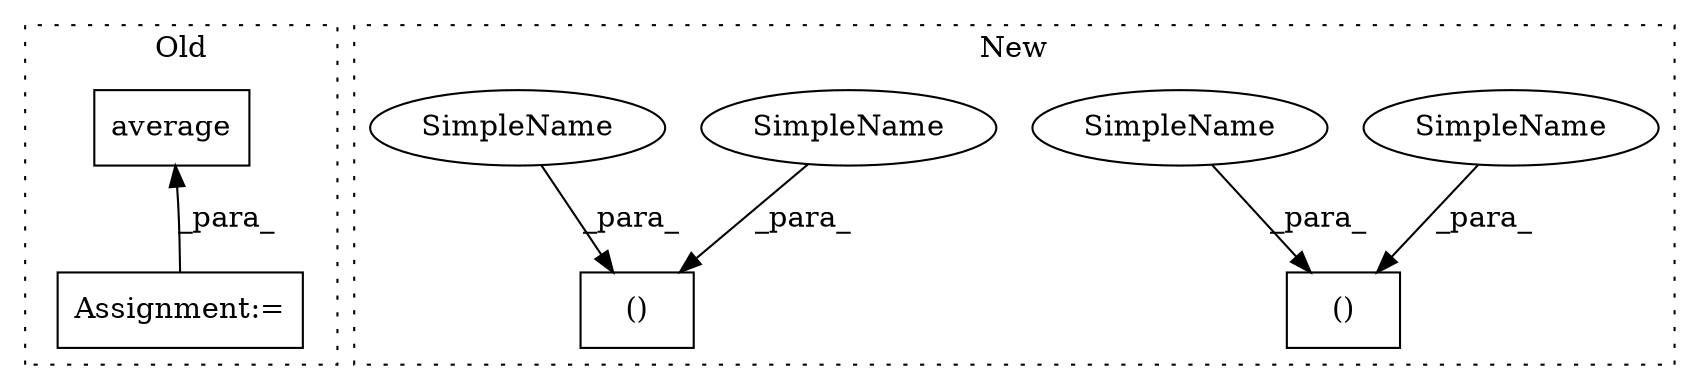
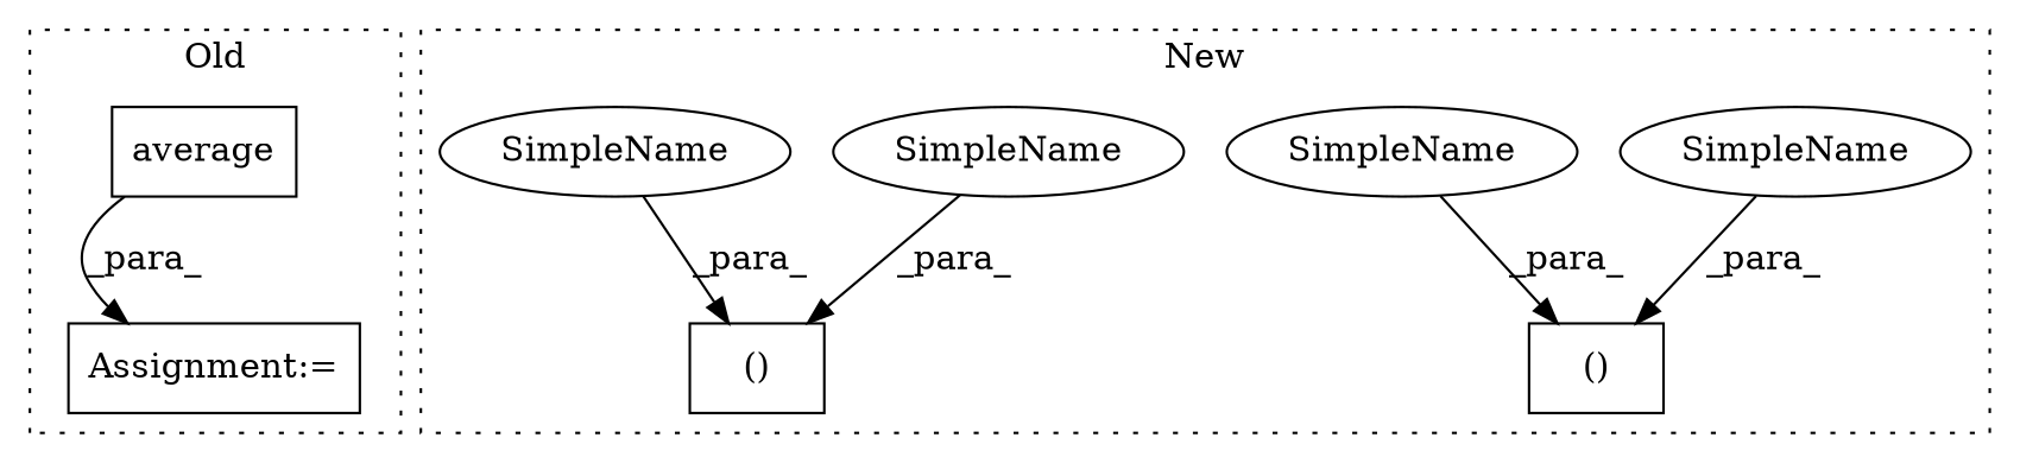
  digraph {
    node [a=42 l=1 s=1768 shape=box]
    n1 [a=32 l="8,1" label=average s="1527,1538"]
    n2 [a=7 label="Assignment:=" s=1437]
    n3 [a=106 l=15 label="()"]
    n4 [a=106 l=15 label="()" s=1587]
    n5 [label=SimpleName s=1782 shape=ellipse]
    n6 [label=SimpleName s=1601 shape=ellipse]
    n7 [label=SimpleName shape=ellipse]
    n8 [label=SimpleName s=1587 shape=ellipse]
    subgraph cluster_1 {
      label=Old
      style=dotted
      n1
      n2
    }
    subgraph cluster_2 {
      label=New
      style=dotted
      n3
      n4
      n5
      n6
      n7
      n8
    }
-   n2 -> n1 [label=_para_]
+   n1 -> n2 [label=_para_]
    n5 -> n3 [label=_para_]
    n6 -> n4 [label=_para_]
    n7 -> n3 [label=_para_]
    n8 -> n4 [label=_para_]
  }
